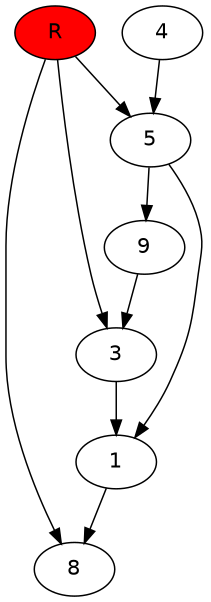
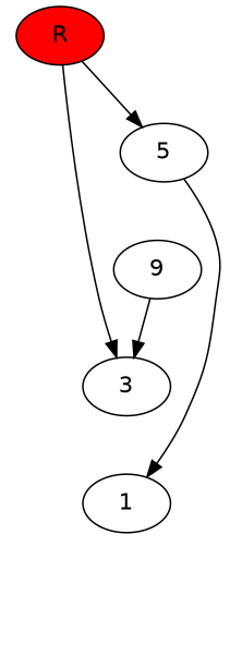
  digraph {
    fontname="DejaVu Sans"
    node [fontname="DejaVu Sans"]
    edge [fontname="DejaVu Sans"]
    1
-   8
-   4
    5
    3
    n6 [label=9]
    R [fillcolor="#ff0000" style=filled]
-   1 -> 8
-   4 -> 5
    5 -> 1
-   5 -> n6
-   3 -> 1
    n6 -> 3
-   R -> 8
    R -> 5
    R -> 3
  }
